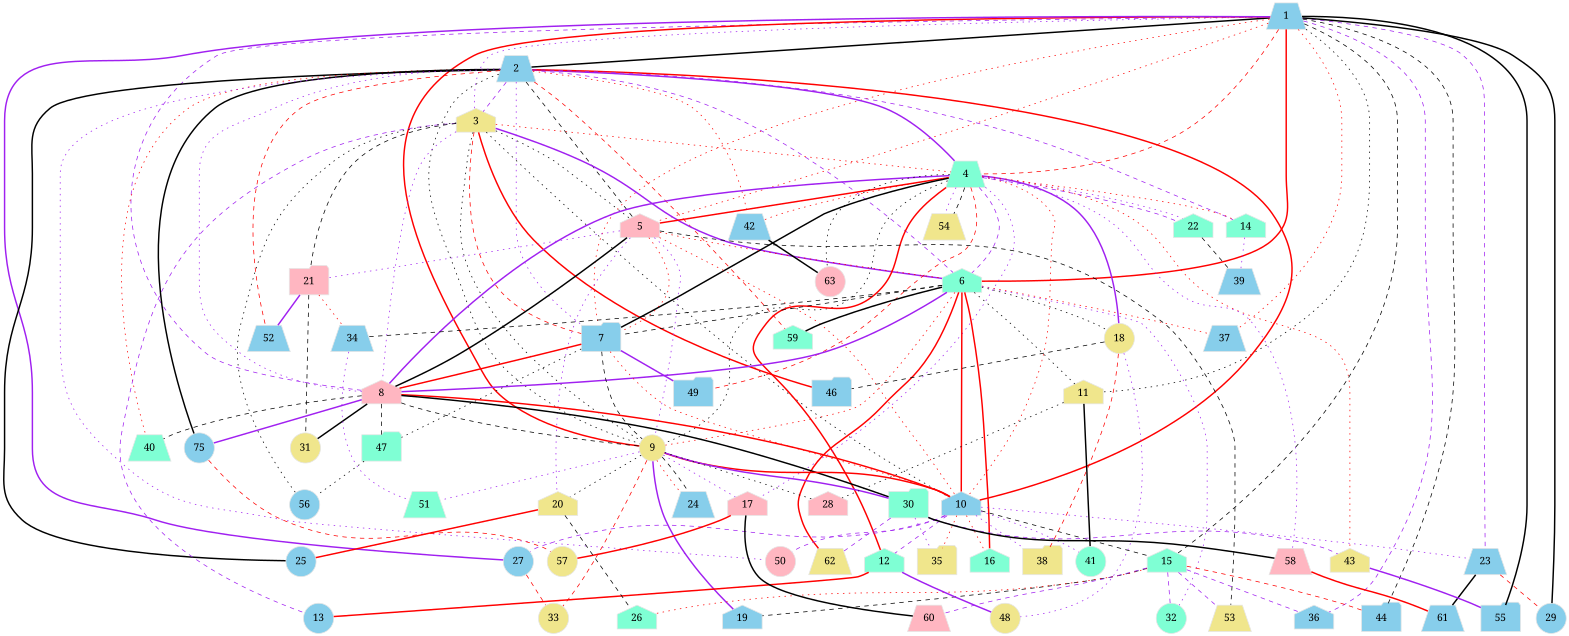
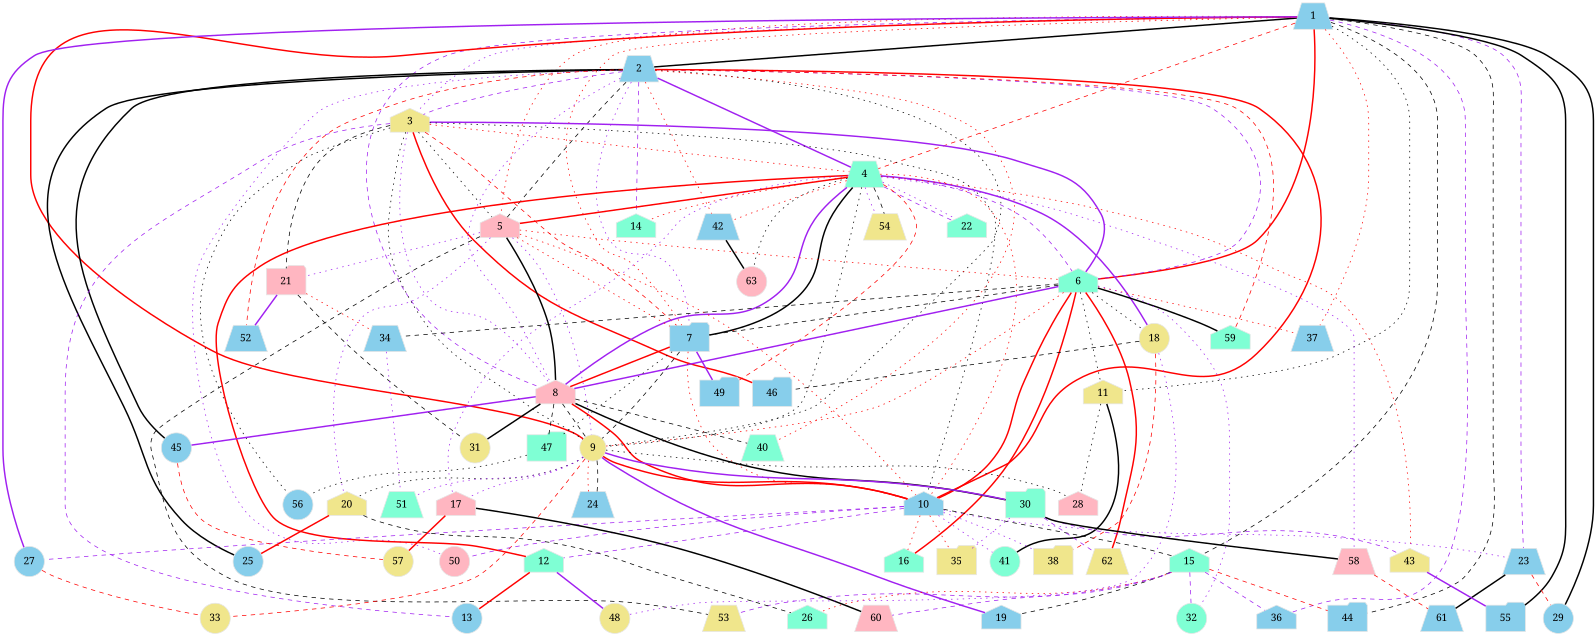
  graph {
    fontname="Noto Serif"
    node [color=gray90 fillcolor=skyblue fontname="Noto Serif" shape=house style=filled]
    edge [color=purple fontname="Noto Serif" style=dotted]
    1 [shape=trapezium]
    2 [shape=trapezium]
    3 [fillcolor=khaki]
    4 [fillcolor=aquamarine shape=trapezium]
    5 [fillcolor=lightpink]
    6 [fillcolor=aquamarine]
    7 [shape=folder]
    8 [fillcolor=lightpink]
    9 [fillcolor=khaki shape=circle]
    11 [fillcolor=khaki]
    15 [fillcolor=aquamarine]
    23 [shape=trapezium]
    27 [shape=circle]
    29 [shape=circle]
    36
    37 [shape=trapezium]
    44 [shape=folder]
    55 [shape=folder]
    10
    14 [fillcolor=aquamarine]
    25 [shape=circle]
    40 [fillcolor=aquamarine shape=trapezium]
    42 [shape=trapezium]
-   45 [shape=circle label=75]
+   45 [shape=circle]
    50 [fillcolor=lightpink shape=circle]
    52 [shape=trapezium]
    59 [fillcolor=aquamarine]
    13 [shape=circle]
    21 [fillcolor=lightpink shape=folder]
    46 [shape=folder]
    56 [shape=circle]
    12 [fillcolor=aquamarine]
    17 [fillcolor=lightpink]
    18 [fillcolor=khaki shape=circle]
    22 [fillcolor=aquamarine]
    43 [fillcolor=khaki]
    49 [shape=folder]
    54 [fillcolor=khaki shape=trapezium]
    58 [fillcolor=lightpink shape=trapezium]
    63 [fillcolor=lightpink shape=circle]
    20 [fillcolor=khaki]
    53 [fillcolor=khaki shape=trapezium]
    16 [fillcolor=aquamarine]
    32 [fillcolor=aquamarine shape=circle]
    34 [shape=trapezium]
    62 [fillcolor=khaki shape=trapezium]
    47 [fillcolor=aquamarine shape=folder]
    30 [fillcolor=aquamarine shape=folder]
    31 [fillcolor=khaki shape=circle]
    19
    24 [shape=trapezium]
    28 [fillcolor=lightpink]
    33 [fillcolor=khaki shape=circle]
    51 [fillcolor=aquamarine shape=trapezium]
    35 [fillcolor=khaki shape=folder]
    38 [fillcolor=khaki shape=folder]
    41 [fillcolor=aquamarine shape=circle]
    26 [fillcolor=aquamarine]
    60 [fillcolor=lightpink shape=trapezium]
    61 [shape=trapezium]
-   39 [shape=trapezium]
    57 [fillcolor=khaki shape=circle]
    48 [fillcolor=khaki shape=circle]
    1 -- 2 [color=black style=bold]
    1 -- 3
    1 -- 4 [color=red style=dashed]
    1 -- 5 [color=red]
    1 -- 6 [color=red style=bold]
    1 -- 7 [color=red]
    1 -- 8 [style=dashed]
    1 -- 9 [color=red style=bold]
    1 -- 11 [color=black]
    1 -- 15 [color=black style=dashed]
    1 -- 23 [style=dashed]
    1 -- 27 [style=bold]
    1 -- 29 [color=black style=bold]
    1 -- 36 [style=dashed]
    1 -- 37 [color=red]
    1 -- 44 [color=black style=dashed]
    1 -- 55 [color=black style=bold]
    2 -- 3 [style=dashed]
    2 -- 4 [style=bold]
    2 -- 5 [color=black style=dashed]
    2 -- 6 [style=dashed]
    2 -- 7
    2 -- 8
    2 -- 9 [color=black]
    2 -- 10 [color=red style=bold]
    2 -- 14 [style=dashed]
    2 -- 25 [color=black style=bold]
    2 -- 40 [color=red]
    2 -- 42 [color=red]
    2 -- 45 [color=black style=bold]
    2 -- 50
    2 -- 52 [color=red style=dashed]
    2 -- 59 [color=red style=dashed]
    3 -- 4 [color=red]
    3 -- 5 [color=black]
    3 -- 6 [style=bold]
    3 -- 7 [color=red style=dashed]
    3 -- 8
    3 -- 9 [color=black]
    3 -- 10 [color=black]
    3 -- 13 [style=dashed]
    3 -- 21 [color=black style=dashed]
    3 -- 46 [color=red style=bold]
    3 -- 56 [color=black]
    4 -- 5 [color=red style=bold]
    4 -- 6 [style=dashed]
    4 -- 7 [color=black style=bold]
    4 -- 8 [style=bold]
    4 -- 9 [color=black]
    4 -- 10 [color=red]
    4 -- 14 [color=red]
    4 -- 42 [color=red]
    4 -- 12 [color=red style=bold]
    4 -- 17
    4 -- 18 [style=bold]
    4 -- 22 [style=dashed]
    4 -- 22
    4 -- 43 [color=red]
    4 -- 49 [color=red style=dashed]
    4 -- 54
    4 -- 54 [color=black style=dashed]
    4 -- 58
    4 -- 63 [color=black]
    5 -- 6 [color=red]
    5 -- 7 [color=red]
    5 -- 8 [color=black style=bold]
    5 -- 9
    5 -- 10 [color=red]
    5 -- 21
    5 -- 20
    5 -- 53 [color=black style=dashed]
    6 -- 7 [color=black style=dashed]
    6 -- 8 [style=bold]
    6 -- 9 [color=red]
    6 -- 11 [color=black]
    6 -- 37 [color=red]
    6 -- 10 [color=red style=bold]
    6 -- 59 [color=black style=bold]
    6 -- 18 [color=black]
    6 -- 16 [color=red style=bold]
    6 -- 32
    6 -- 34 [color=black style=dashed]
    6 -- 62 [color=red style=bold]
    7 -- 8 [color=red style=bold]
    7 -- 9 [color=black style=dashed]
    7 -- 10 [color=red]
    7 -- 49 [style=bold]
    7 -- 47 [color=black]
    8 -- 9 [color=black style=dashed]
    8 -- 10 [color=red style=bold]
    8 -- 40 [color=black style=dashed]
    8 -- 45 [style=bold]
    8 -- 47 [color=black style=dashed]
    8 -- 30 [color=black style=bold]
    8 -- 31 [color=black style=bold]
    9 -- 10 [color=red style=bold]
    9 -- 17
    9 -- 20 [color=black]
    9 -- 30 [style=bold]
    9 -- 19 [style=bold]
    9 -- 24 [color=red]
    9 -- 24 [color=black style=dashed]
    9 -- 28 [color=black]
    9 -- 33 [color=red style=dashed]
    9 -- 51
    11 -- 28 [color=black]
    11 -- 41 [color=black style=bold]
    15 -- 36 [style=dashed]
    15 -- 44 [color=red style=dashed]
    15 -- 53 [style=dashed]
    15 -- 32 [style=dashed]
    15 -- 19 [color=black style=dashed]
    15 -- 26 [color=red]
    15 -- 60 [style=dashed]
    23 -- 29 [color=red style=dashed]
    23 -- 61 [color=black style=bold]
    27 -- 33 [color=red style=dashed]
    10 -- 15 [color=black style=dashed]
    10 -- 23
    10 -- 27 [style=dashed]
    10 -- 50 [style=dashed]
    10 -- 12 [style=dashed]
    10 -- 16 [color=red]
    10 -- 35 [color=red]
    10 -- 38
    10 -- 41
-   14 -- 39
    42 -- 63 [color=black style=bold]
    45 -- 57 [color=red style=dashed]
    21 -- 52 [style=bold]
    21 -- 34 [color=red]
    21 -- 31 [color=black style=dashed]
    12 -- 13 [color=red style=bold]
    12 -- 48 [style=bold]
    17 -- 60 [color=black style=bold]
    17 -- 57 [color=red style=bold]
    18 -- 46 [color=black style=dashed]
    18 -- 38 [color=red style=dashed]
    18 -- 48
-   22 -- 39 [color=black style=dashed]
    43 -- 55 [style=bold]
-   58 -- 61 [color=red style=bold]
+   58 -- 61 [color=red style=dashed]
    20 -- 25 [color=red style=bold]
    20 -- 26 [color=black style=dashed]
    34 -- 51
    47 -- 56 [color=black]
    30 -- 43 [style=dashed]
    30 -- 58 [color=black style=bold]
    30 -- 62 [style=dashed]
    30 -- 35
  }
